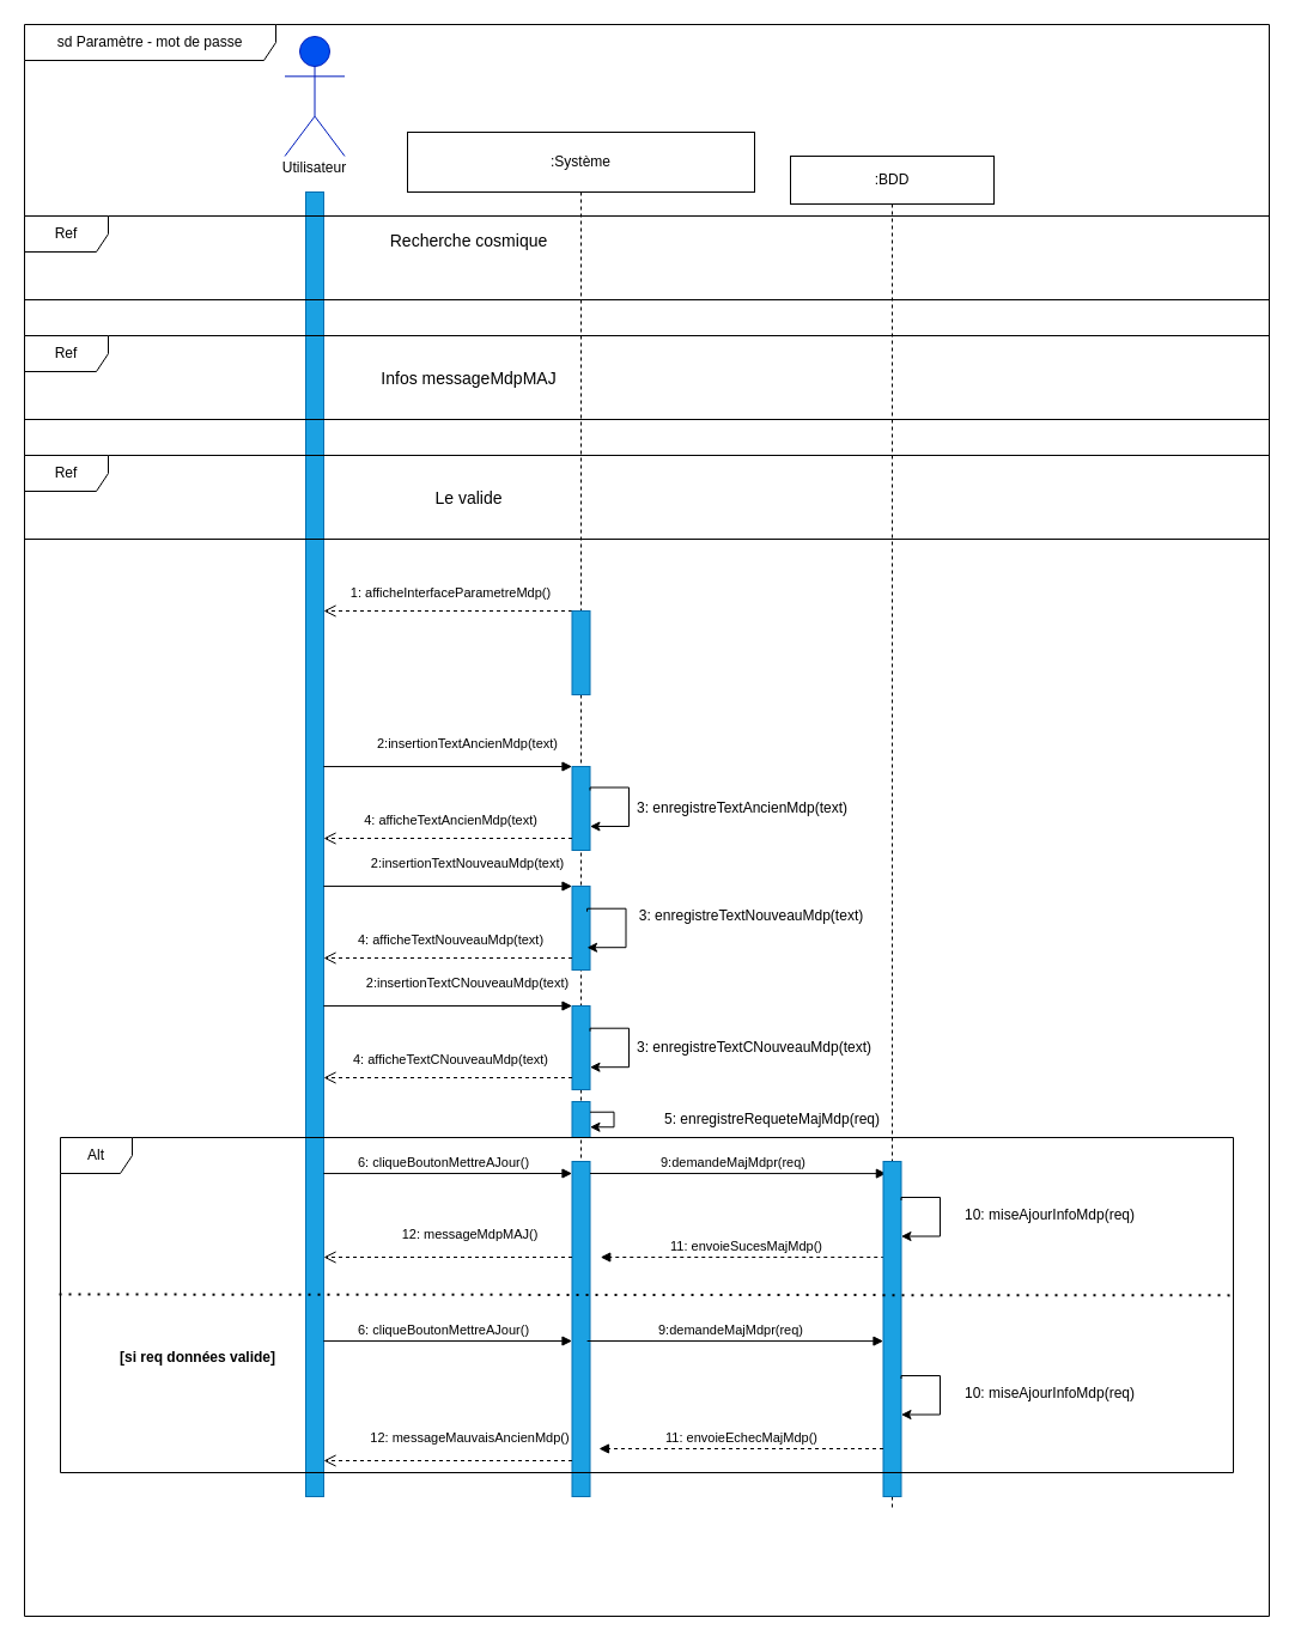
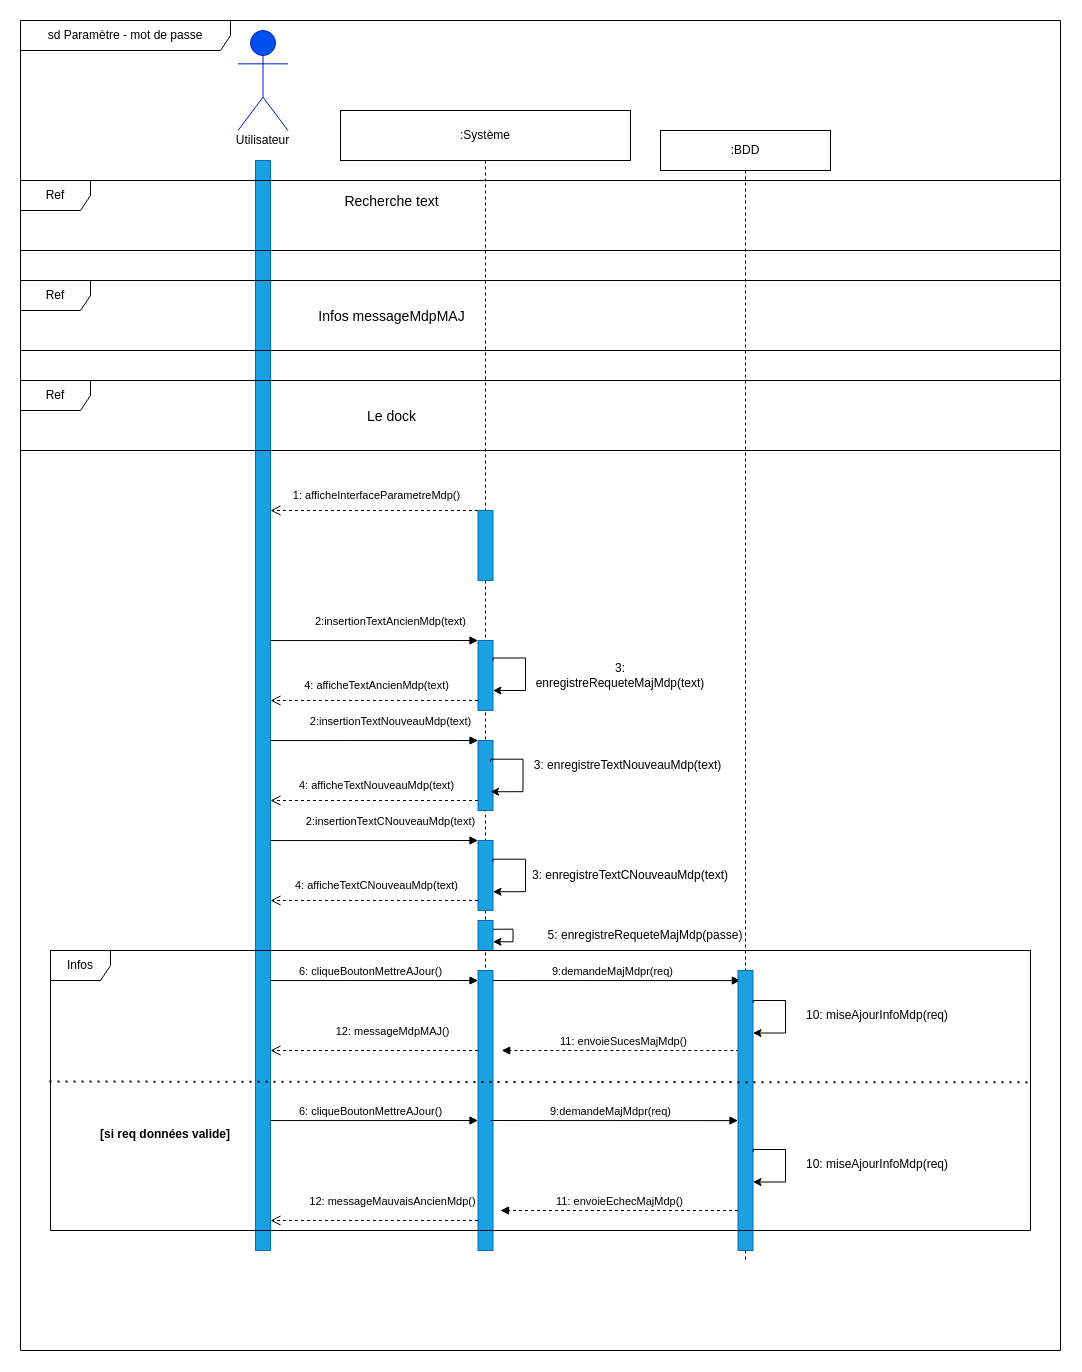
  <mxCell id="0" />
  <mxCell id="1" parent="0" />
  <mxCell id="2" value="sd Paramètre - mot de passe" style="shape=umlFrame;whiteSpace=wrap;html=1;width=210;height=30;" vertex="1" parent="1"><mxGeometry x="20" y="20" width="1040" height="1330" as="geometry" /></mxCell>
  <mxCell id="3" value="" style="rounded=0;whiteSpace=wrap;html=1;fillColor=#1ba1e2;fontColor=#ffffff;strokeColor=#006EAF;" parent="1" vertex="1"><mxGeometry x="255" y="160" width="15" height="1090" as="geometry" /></mxCell>
  <mxCell id="4" value="&lt;b&gt;Utilisateur&lt;/b&gt;" style="shape=umlActor;verticalLabelPosition=bottom;verticalAlign=top;html=1;fillColor=#0050ef;fontColor=#ffffff;strokeColor=#001DBC;" parent="1" vertex="1"><mxGeometry x="237.5" y="30" width="50" height="100" as="geometry" /></mxCell>
  <mxCell id="5" value="Utilisateur" style="text;html=1;strokeColor=none;fillColor=none;align=center;verticalAlign=middle;whiteSpace=wrap;rounded=0;" parent="1" vertex="1"><mxGeometry x="221.25" y="120" width="82.5" height="40" as="geometry" /></mxCell>
  <mxCell id="6" value="Ref " style="shape=umlFrame;whiteSpace=wrap;html=1;width=70;height=30;fillStyle=auto;sketch=0;shadow=0;" parent="1" vertex="1"><mxGeometry x="20" y="180" width="1040" height="70" as="geometry" /></mxCell>
  <mxCell id="7" value=":Système" style="shape=umlLifeline;perimeter=lifelinePerimeter;whiteSpace=wrap;html=1;container=1;collapsible=0;recursiveResize=0;outlineConnect=0;size=50;" vertex="1" parent="1"><mxGeometry x="340" y="110" width="290" height="1140" as="geometry" /></mxCell>
  <mxCell id="8" value="" style="rounded=0;whiteSpace=wrap;html=1;fillColor=#1ba1e2;fontColor=#ffffff;strokeColor=#006EAF;" vertex="1" parent="7"><mxGeometry x="137.5" y="530" width="15" height="70" as="geometry" /></mxCell>
  <mxCell id="9" value="" style="rounded=0;whiteSpace=wrap;html=1;fillColor=#1ba1e2;fontColor=#ffffff;strokeColor=#006EAF;" vertex="1" parent="7"><mxGeometry x="137.5" y="630" width="15" height="70" as="geometry" /></mxCell>
- <mxCell id="10" value="Recherche cosmique" style="text;html=1;strokeColor=none;fillColor=none;align=center;verticalAlign=middle;whiteSpace=wrap;overflow=hidden;fontSize=14;" parent="7" vertex="1"><mxGeometry x="-80" y="80" width="262.5" height="20" as="geometry" /></mxCell>
+ <mxCell id="10" value="Recherche text" style="text;html=1;strokeColor=none;fillColor=none;align=center;verticalAlign=middle;whiteSpace=wrap;overflow=hidden;fontSize=14;" parent="7" vertex="1"><mxGeometry x="-80" y="80" width="262.5" height="20" as="geometry" /></mxCell>
  <mxCell id="11" value="Ref " style="shape=umlFrame;whiteSpace=wrap;html=1;width=70;height=30;fillStyle=auto;sketch=0;shadow=0;" vertex="1" parent="7"><mxGeometry x="-320" y="170" width="1040" height="70" as="geometry" /></mxCell>
  <mxCell id="12" value="Infos messageMdpMAJ" style="text;html=1;strokeColor=none;fillColor=none;align=center;verticalAlign=middle;whiteSpace=wrap;overflow=hidden;fontSize=14;" vertex="1" parent="7"><mxGeometry x="-80" y="195" width="262.5" height="20" as="geometry" /></mxCell>
  <mxCell id="13" value="1: afficheInterfaceParametreMdp()" style="html=1;verticalAlign=bottom;endArrow=open;dashed=1;endSize=8;rounded=0;" edge="1" parent="7"><mxGeometry x="-0.016" y="-6" relative="1" as="geometry"><mxPoint x="137.5" y="400.0" as="sourcePoint" /><mxPoint x="-70" y="400.0" as="targetPoint" /><mxPoint as="offset" /></mxGeometry></mxCell>
  <mxCell id="14" value="" style="rounded=0;whiteSpace=wrap;html=1;fillColor=#1ba1e2;fontColor=#ffffff;strokeColor=#006EAF;" vertex="1" parent="7"><mxGeometry x="137.5" y="400" width="15" height="70" as="geometry" /></mxCell>
  <mxCell id="15" value="2:insertionTextAncienMdp(text)" style="html=1;verticalAlign=bottom;endArrow=block;rounded=0;entryX=0.01;entryY=0.143;entryDx=0;entryDy=0;entryPerimeter=0;" edge="1" parent="7"><mxGeometry x="0.156" y="10" width="80" relative="1" as="geometry"><mxPoint x="-70.15" y="530.05" as="sourcePoint" /><mxPoint x="137.5" y="530" as="targetPoint" /><mxPoint as="offset" /></mxGeometry></mxCell>
  <mxCell id="16" value="4: afficheTextAncienMdp(text)" style="html=1;verticalAlign=bottom;endArrow=open;dashed=1;endSize=8;rounded=0;" edge="1" parent="7"><mxGeometry x="-0.016" y="-6" relative="1" as="geometry"><mxPoint x="137.5" y="590" as="sourcePoint" /><mxPoint x="-70" y="590" as="targetPoint" /><mxPoint as="offset" /></mxGeometry></mxCell>
  <mxCell id="17" value="Ref " style="shape=umlFrame;whiteSpace=wrap;html=1;width=70;height=30;fillStyle=auto;sketch=0;shadow=0;" vertex="1" parent="7"><mxGeometry x="-320" y="270" width="1040" height="70" as="geometry" /></mxCell>
- <mxCell id="18" value="Le valide" style="text;html=1;strokeColor=none;fillColor=none;align=center;verticalAlign=middle;whiteSpace=wrap;overflow=hidden;fontSize=14;" vertex="1" parent="7"><mxGeometry x="-80" y="295" width="262.5" height="20" as="geometry" /></mxCell>
+ <mxCell id="18" value="Le dock" style="text;html=1;strokeColor=none;fillColor=none;align=center;verticalAlign=middle;whiteSpace=wrap;overflow=hidden;fontSize=14;" vertex="1" parent="7"><mxGeometry x="-80" y="295" width="262.5" height="20" as="geometry" /></mxCell>
  <mxCell id="19" value="2:insertionTextNouveauMdp(text)" style="html=1;verticalAlign=bottom;endArrow=block;rounded=0;entryX=0.01;entryY=0.143;entryDx=0;entryDy=0;entryPerimeter=0;" edge="1" parent="7"><mxGeometry x="0.156" y="10" width="80" relative="1" as="geometry"><mxPoint x="-70.15" y="630.05" as="sourcePoint" /><mxPoint x="137.5" y="630" as="targetPoint" /><mxPoint as="offset" /></mxGeometry></mxCell>
  <mxCell id="20" value="4: afficheTextNouveauMdp(text)" style="html=1;verticalAlign=bottom;endArrow=open;dashed=1;endSize=8;rounded=0;" edge="1" parent="7"><mxGeometry x="-0.016" y="-6" relative="1" as="geometry"><mxPoint x="137.5" y="690" as="sourcePoint" /><mxPoint x="-70.0" y="690" as="targetPoint" /><mxPoint as="offset" /></mxGeometry></mxCell>
  <mxCell id="21" style="edgeStyle=orthogonalEdgeStyle;rounded=0;orthogonalLoop=1;jettySize=auto;html=1;exitX=1;exitY=0.25;exitDx=0;exitDy=0;entryX=1;entryY=0.75;entryDx=0;entryDy=0;" edge="1" parent="7"><mxGeometry relative="1" as="geometry"><Array as="points"><mxPoint x="152.97" y="547.48" /><mxPoint x="184.97" y="547.48" /><mxPoint x="184.97" y="580.48" /></Array><mxPoint x="152.5" y="550" as="sourcePoint" /><mxPoint x="152.5" y="580" as="targetPoint" /></mxGeometry></mxCell>
  <mxCell id="22" style="edgeStyle=orthogonalEdgeStyle;rounded=0;orthogonalLoop=1;jettySize=auto;html=1;exitX=1;exitY=0.25;exitDx=0;exitDy=0;entryX=1;entryY=0.75;entryDx=0;entryDy=0;" edge="1" parent="7"><mxGeometry relative="1" as="geometry"><Array as="points"><mxPoint x="150.52" y="648.71" /><mxPoint x="182.52" y="648.71" /><mxPoint x="182.52" y="681.71" /></Array><mxPoint x="150.05" y="651.23" as="sourcePoint" /><mxPoint x="150.05" y="681.23" as="targetPoint" /></mxGeometry></mxCell>
  <mxCell id="23" value="" style="rounded=0;whiteSpace=wrap;html=1;fillColor=#1ba1e2;fontColor=#ffffff;strokeColor=#006EAF;" vertex="1" parent="7"><mxGeometry x="137.5" y="730" width="15" height="70" as="geometry" /></mxCell>
  <mxCell id="24" value="2:insertionTextCNouveauMdp(text)" style="html=1;verticalAlign=bottom;endArrow=block;rounded=0;entryX=0.01;entryY=0.143;entryDx=0;entryDy=0;entryPerimeter=0;" edge="1" parent="7"><mxGeometry x="0.156" y="10" width="80" relative="1" as="geometry"><mxPoint x="-70.15" y="730.05" as="sourcePoint" /><mxPoint x="137.5" y="730" as="targetPoint" /><mxPoint as="offset" /></mxGeometry></mxCell>
  <mxCell id="25" style="edgeStyle=orthogonalEdgeStyle;rounded=0;orthogonalLoop=1;jettySize=auto;html=1;exitX=1;exitY=0.25;exitDx=0;exitDy=0;entryX=1;entryY=0.75;entryDx=0;entryDy=0;" edge="1" parent="7"><mxGeometry relative="1" as="geometry"><Array as="points"><mxPoint x="152.97" y="748.71" /><mxPoint x="184.97" y="748.71" /><mxPoint x="184.97" y="781.71" /></Array><mxPoint x="152.5" y="751.23" as="sourcePoint" /><mxPoint x="152.5" y="781.23" as="targetPoint" /></mxGeometry></mxCell>
- <mxCell id="26" value="3: enregistreTextAncienMdp(text) " style="text;html=1;strokeColor=none;fillColor=none;align=center;verticalAlign=middle;whiteSpace=wrap;rounded=0;" vertex="1" parent="7"><mxGeometry x="190" y="550" width="180" height="30" as="geometry" /></mxCell>
+ <mxCell id="26" value="3: enregistreRequeteMajMdp(text) " style="text;html=1;strokeColor=none;fillColor=none;align=center;verticalAlign=middle;whiteSpace=wrap;rounded=0;" vertex="1" parent="7"><mxGeometry x="190" y="550" width="180" height="30" as="geometry" /></mxCell>
  <mxCell id="27" value="3: enregistreTextNouveauMdp(text) " style="text;html=1;strokeColor=none;fillColor=none;align=center;verticalAlign=middle;whiteSpace=wrap;rounded=0;" vertex="1" parent="7"><mxGeometry x="185" y="640" width="205" height="30" as="geometry" /></mxCell>
  <mxCell id="28" value="3: enregistreTextCNouveauMdp(text) " style="text;html=1;strokeColor=none;fillColor=none;align=center;verticalAlign=middle;whiteSpace=wrap;rounded=0;" vertex="1" parent="7"><mxGeometry x="190" y="750" width="200" height="30" as="geometry" /></mxCell>
  <mxCell id="29" value="6: cliqueBoutonMettreAJour()" style="html=1;verticalAlign=bottom;endArrow=block;rounded=0;entryX=0.01;entryY=0.143;entryDx=0;entryDy=0;entryPerimeter=0;" edge="1" parent="7"><mxGeometry x="-0.035" width="80" relative="1" as="geometry"><mxPoint x="-70.15" y="870.05" as="sourcePoint" /><mxPoint x="137.5" y="870" as="targetPoint" /><mxPoint as="offset" /></mxGeometry></mxCell>
  <mxCell id="30" value="" style="rounded=0;whiteSpace=wrap;html=1;fillColor=#1ba1e2;fontColor=#ffffff;strokeColor=#006EAF;" vertex="1" parent="7"><mxGeometry x="137.5" y="810" width="15" height="30" as="geometry" /></mxCell>
  <mxCell id="31" style="edgeStyle=orthogonalEdgeStyle;rounded=0;orthogonalLoop=1;jettySize=auto;html=1;entryX=1;entryY=0.75;entryDx=0;entryDy=0;" edge="1" parent="7"><mxGeometry relative="1" as="geometry"><Array as="points"><mxPoint x="152.5" y="818.74" /><mxPoint x="172.5" y="818.74" /><mxPoint x="172.5" y="831.74" /></Array><mxPoint x="152.5" y="818.74" as="sourcePoint" /><mxPoint x="152.5" y="831.26" as="targetPoint" /></mxGeometry></mxCell>
  <mxCell id="32" value="" style="rounded=0;whiteSpace=wrap;html=1;fillColor=#1ba1e2;fontColor=#ffffff;strokeColor=#006EAF;" vertex="1" parent="7"><mxGeometry x="137.5" y="860" width="15" height="280" as="geometry" /></mxCell>
  <mxCell id="33" value="9:demandeMajMdpr(req)" style="html=1;verticalAlign=bottom;endArrow=block;rounded=0;entryX=0.857;entryY=0.485;entryDx=0;entryDy=0;entryPerimeter=0;" edge="1" parent="7"><mxGeometry x="-0.03" width="80" relative="1" as="geometry"><mxPoint x="152.5" y="870.0" as="sourcePoint" /><mxPoint x="399.88" y="870.1" as="targetPoint" /><mxPoint as="offset" /></mxGeometry></mxCell>
  <mxCell id="34" value="11: envoieSucesMajMdp()" style="html=1;verticalAlign=bottom;endArrow=block;rounded=0;dashed=1;" edge="1" parent="7"><mxGeometry x="-0.011" width="80" relative="1" as="geometry"><mxPoint x="398.75" y="940" as="sourcePoint" /><mxPoint x="161.25" y="940" as="targetPoint" /><mxPoint x="1" as="offset" /></mxGeometry></mxCell>
  <mxCell id="35" value="12: messageMdpMAJ()" style="html=1;verticalAlign=bottom;endArrow=open;dashed=1;endSize=8;rounded=0;" edge="1" parent="7"><mxGeometry x="-0.157" y="-10" relative="1" as="geometry"><mxPoint x="137.5" y="940" as="sourcePoint" /><mxPoint x="-70.0" y="940" as="targetPoint" /><mxPoint x="1" as="offset" /></mxGeometry></mxCell>
  <mxCell id="36" value="6: cliqueBoutonMettreAJour()" style="html=1;verticalAlign=bottom;endArrow=block;rounded=0;entryX=0.01;entryY=0.143;entryDx=0;entryDy=0;entryPerimeter=0;" edge="1" parent="7"><mxGeometry x="-0.035" width="80" relative="1" as="geometry"><mxPoint x="-70.15" y="1010.05" as="sourcePoint" /><mxPoint x="137.5" y="1010" as="targetPoint" /><mxPoint as="offset" /></mxGeometry></mxCell>
  <mxCell id="37" value="12: messageMauvaisAncienMdp()" style="html=1;verticalAlign=bottom;endArrow=open;dashed=1;endSize=8;rounded=0;" edge="1" parent="7"><mxGeometry x="-0.157" y="-10" relative="1" as="geometry"><mxPoint x="137.5" y="1110" as="sourcePoint" /><mxPoint x="-70" y="1110" as="targetPoint" /><mxPoint x="1" as="offset" /></mxGeometry></mxCell>
  <mxCell id="38" value=":BDD" style="shape=umlLifeline;perimeter=lifelinePerimeter;whiteSpace=wrap;html=1;container=1;collapsible=0;recursiveResize=0;outlineConnect=0;size=40;" vertex="1" parent="1"><mxGeometry x="660" y="130" width="170" height="1130" as="geometry" /></mxCell>
  <mxCell id="39" value="" style="rounded=0;whiteSpace=wrap;html=1;fillColor=#1ba1e2;fontColor=#ffffff;strokeColor=#006EAF;" vertex="1" parent="38"><mxGeometry x="77.5" y="840" width="15" height="280" as="geometry" /></mxCell>
- <mxCell id="40" value="5: enregistreRequeteMajMdp(req) " style="text;html=1;strokeColor=none;fillColor=none;align=center;verticalAlign=middle;whiteSpace=wrap;rounded=0;" vertex="1" parent="38"><mxGeometry x="-140" y="790" width="250" height="30" as="geometry" /></mxCell>
+ <mxCell id="40" value="5: enregistreRequeteMajMdp(passe) " style="text;html=1;strokeColor=none;fillColor=none;align=center;verticalAlign=middle;whiteSpace=wrap;rounded=0;" vertex="1" parent="38"><mxGeometry x="-140" y="790" width="250" height="30" as="geometry" /></mxCell>
  <mxCell id="41" style="edgeStyle=orthogonalEdgeStyle;rounded=0;orthogonalLoop=1;jettySize=auto;html=1;exitX=1;exitY=0.25;exitDx=0;exitDy=0;entryX=1;entryY=0.75;entryDx=0;entryDy=0;" edge="1" parent="38"><mxGeometry relative="1" as="geometry"><Array as="points"><mxPoint x="93" y="870" /><mxPoint x="125" y="870" /><mxPoint x="125" y="903" /></Array><mxPoint x="92.5" y="872.52" as="sourcePoint" /><mxPoint x="92.5" y="902.52" as="targetPoint" /></mxGeometry></mxCell>
  <mxCell id="42" style="edgeStyle=orthogonalEdgeStyle;rounded=0;orthogonalLoop=1;jettySize=auto;html=1;exitX=1;exitY=0.25;exitDx=0;exitDy=0;entryX=1;entryY=0.75;entryDx=0;entryDy=0;" edge="1" parent="38"><mxGeometry relative="1" as="geometry"><Array as="points"><mxPoint x="93" y="1019" /><mxPoint x="125" y="1019" /><mxPoint x="125" y="1052" /></Array><mxPoint x="92.5" y="1021.52" as="sourcePoint" /><mxPoint x="92.5" y="1051.52" as="targetPoint" /></mxGeometry></mxCell>
  <mxCell id="43" value="9:demandeMajMdpr(req)" style="html=1;verticalAlign=bottom;endArrow=block;rounded=0;entryX=0.857;entryY=0.485;entryDx=0;entryDy=0;entryPerimeter=0;" edge="1" parent="38"><mxGeometry x="-0.03" width="80" relative="1" as="geometry"><mxPoint x="-169.88" y="990.0" as="sourcePoint" /><mxPoint x="77.5" y="990.1" as="targetPoint" /><mxPoint as="offset" /></mxGeometry></mxCell>
  <mxCell id="44" value="11: envoieEchecMajMdp()" style="html=1;verticalAlign=bottom;endArrow=block;rounded=0;dashed=1;" edge="1" parent="38"><mxGeometry width="80" relative="1" as="geometry"><mxPoint x="77.5" y="1080" as="sourcePoint" /><mxPoint x="-160" y="1080" as="targetPoint" /><mxPoint as="offset" /></mxGeometry></mxCell>
- <mxCell id="45" value="Alt" style="shape=umlFrame;whiteSpace=wrap;html=1;" vertex="1" parent="1"><mxGeometry x="50" y="950" width="980" height="280" as="geometry" /></mxCell>
+ <mxCell id="45" value="Infos" style="shape=umlFrame;whiteSpace=wrap;html=1;" vertex="1" parent="1"><mxGeometry x="50" y="950" width="980" height="280" as="geometry" /></mxCell>
  <mxCell id="46" value="10: miseAjourInfoMdp(req)" style="text;html=1;strokeColor=none;fillColor=none;align=center;verticalAlign=middle;whiteSpace=wrap;rounded=0;" vertex="1" parent="1"><mxGeometry x="797" y="1149" width="160" height="30" as="geometry" /></mxCell>
  <mxCell id="47" value="4: afficheTextCNouveauMdp(text)" style="html=1;verticalAlign=bottom;endArrow=open;dashed=1;endSize=8;rounded=0;" edge="1" parent="1"><mxGeometry x="-0.016" y="-6" relative="1" as="geometry"><mxPoint x="477.5" y="900" as="sourcePoint" /><mxPoint x="270" y="900" as="targetPoint" /><mxPoint as="offset" /></mxGeometry></mxCell>
  <mxCell id="48" value="10: miseAjourInfoMdp(req)" style="text;html=1;strokeColor=none;fillColor=none;align=center;verticalAlign=middle;whiteSpace=wrap;rounded=0;" vertex="1" parent="1"><mxGeometry x="797" y="1000" width="160" height="30" as="geometry" /></mxCell>
  <mxCell id="49" value="" style="endArrow=none;dashed=1;html=1;dashPattern=1 3;strokeWidth=2;rounded=0;entryX=1.002;entryY=0.471;entryDx=0;entryDy=0;entryPerimeter=0;exitX=-0.001;exitY=0.468;exitDx=0;exitDy=0;exitPerimeter=0;" edge="1" parent="1" source="45" target="45"><mxGeometry width="50" height="50" relative="1" as="geometry"><mxPoint x="500" y="1130" as="sourcePoint" /><mxPoint x="550" y="1080" as="targetPoint" /></mxGeometry></mxCell>
  <mxCell id="50" value="&lt;b&gt;[si req données valide]&lt;/b&gt;" style="text;html=1;strokeColor=none;fillColor=none;align=center;verticalAlign=middle;whiteSpace=wrap;rounded=0;" vertex="1" parent="1"><mxGeometry x="95" y="1119" width="140" height="30" as="geometry" /></mxCell>
